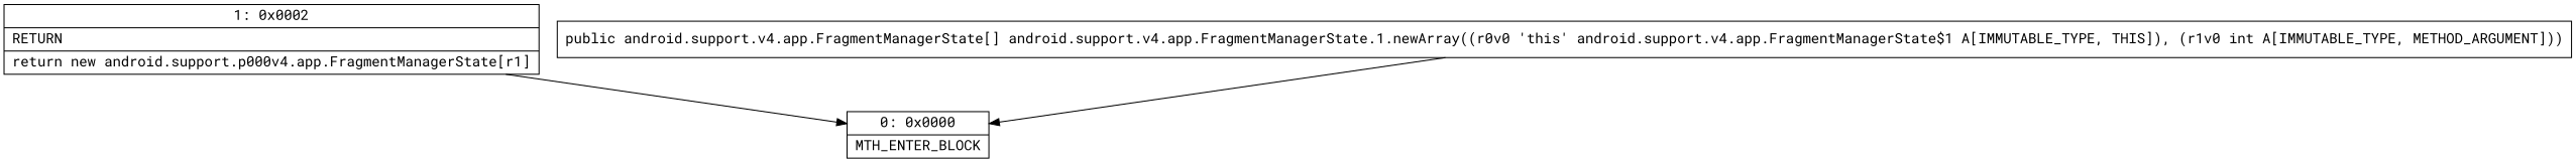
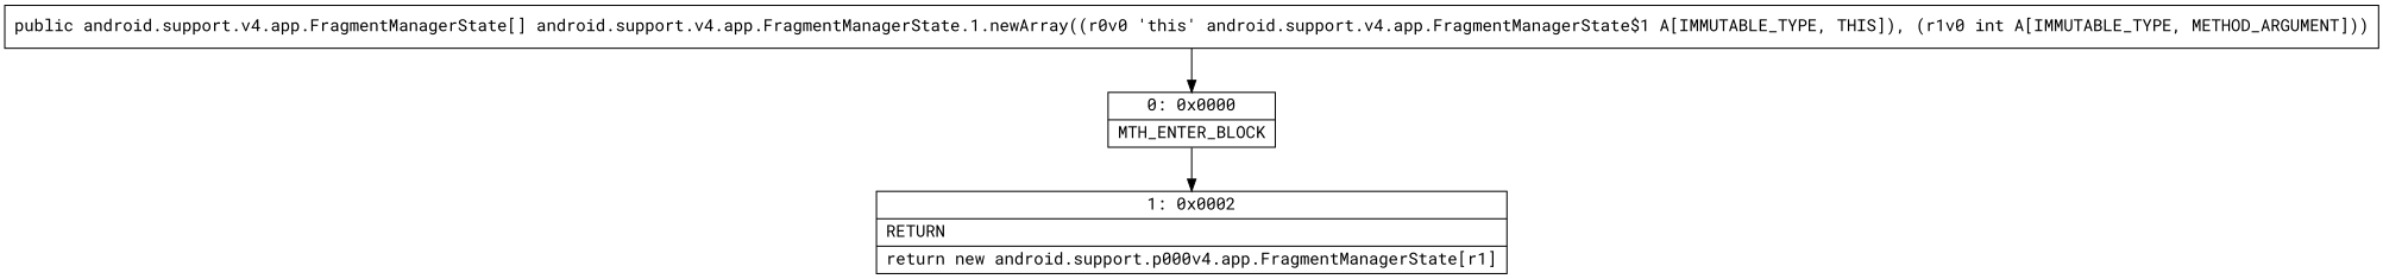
  digraph {
    fontname="Roboto Mono"
    node [shape=record fontname="Roboto Mono"]
    edge [fontname="Roboto Mono"]
    n1 [label="{0\:\ 0x0000|MTH_ENTER_BLOCK\l}"]
    n2 [label="{1\:\ 0x0002|RETURN\l|return new android.support.p000v4.app.FragmentManagerState[r1]\l}"]
    n3 [label="{public android.support.v4.app.FragmentManagerState[] android.support.v4.app.FragmentManagerState.1.newArray((r0v0 'this' android.support.v4.app.FragmentManagerState$1 A[IMMUTABLE_TYPE, THIS]), (r1v0 int A[IMMUTABLE_TYPE, METHOD_ARGUMENT])) }"]
-   n2 -> n1
+   n1 -> n2
    n3 -> n1
  }
